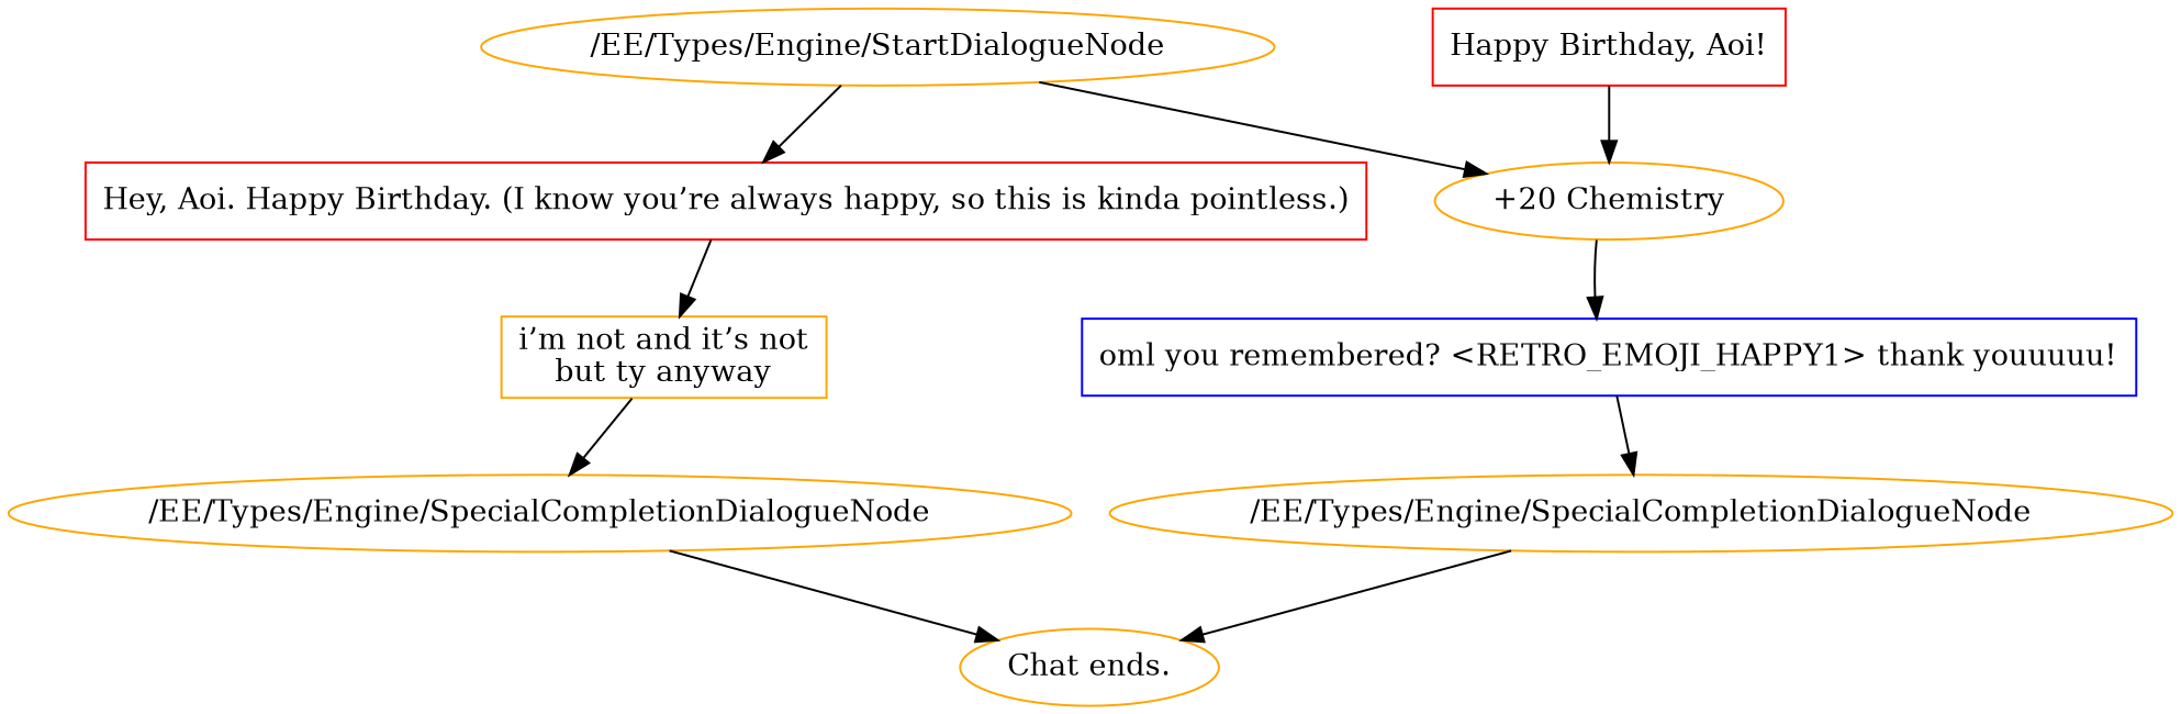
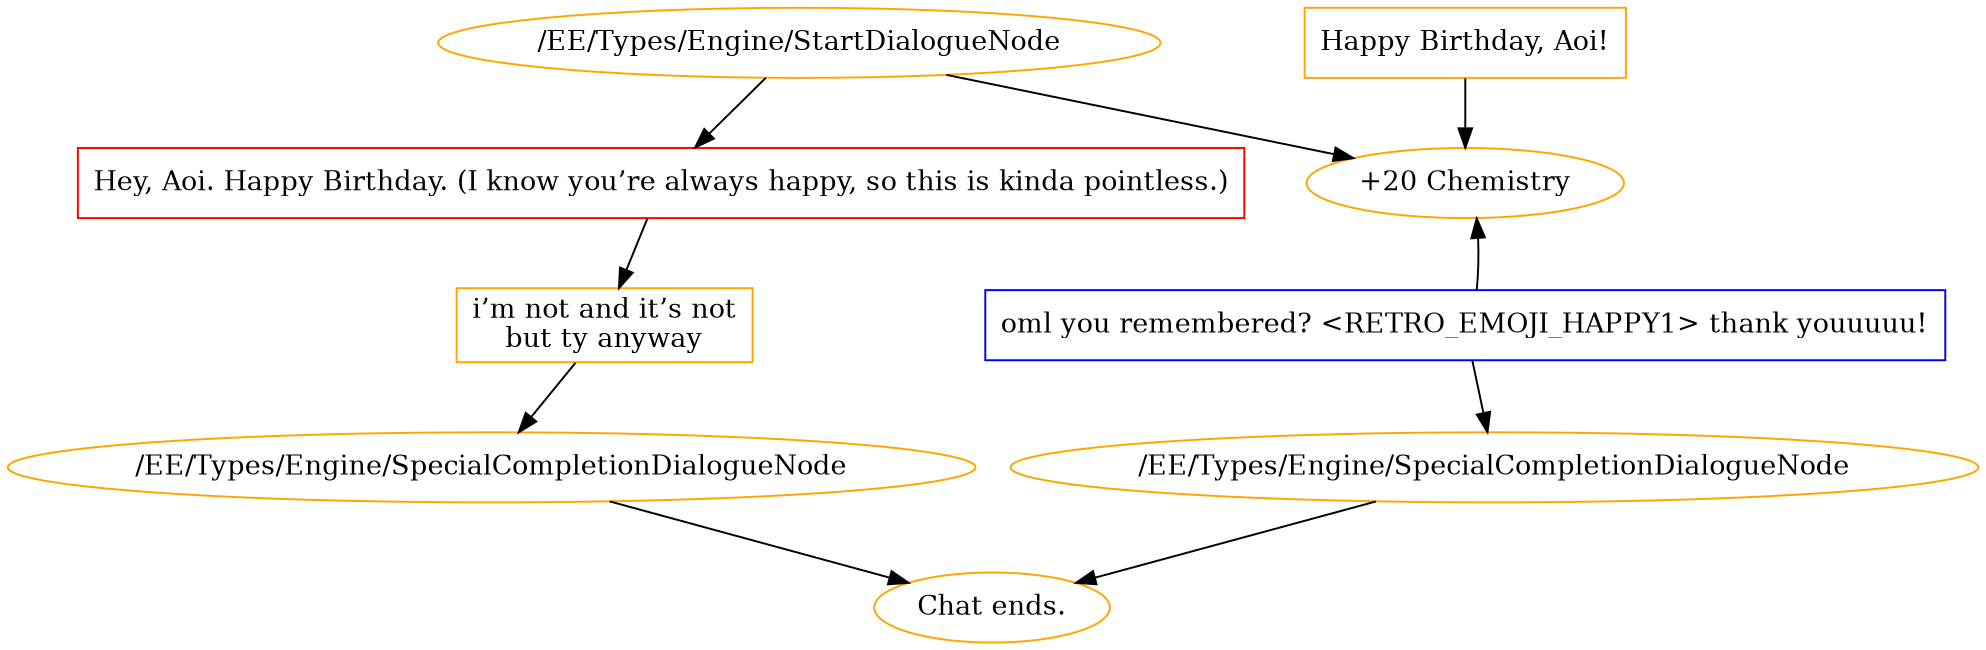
  digraph {
    node [color=orange]
    n1 [label="/EE/Types/Engine/StartDialogueNode"]
    n2 [color=red label="Hey, Aoi. Happy Birthday. (I know you’re always happy, so this is kinda pointless.)" shape=box]
    n3 [label="+20 Chemistry"]
-   n4 [color=red label="Happy Birthday, Aoi!" shape=box]
+   n4 [label="Happy Birthday, Aoi!" shape=box]
    n5 [label="i’m not and it’s not\nbut ty anyway" shape=box]
    n6 [color=blue label="oml you remembered? <RETRO_EMOJI_HAPPY1> thank youuuuu!" shape=box]
    n7 [label="/EE/Types/Engine/SpecialCompletionDialogueNode"]
    n8 [label="/EE/Types/Engine/SpecialCompletionDialogueNode"]
    "Chat ends."
    n1 -> n2
    n1 -> n3
    n2 -> n5
-   n3 -> n6
+   n6 -> n3
    n4 -> n3
    n5 -> n7
    n6 -> n8
    n7 -> "Chat ends."
    n8 -> "Chat ends."
  }
